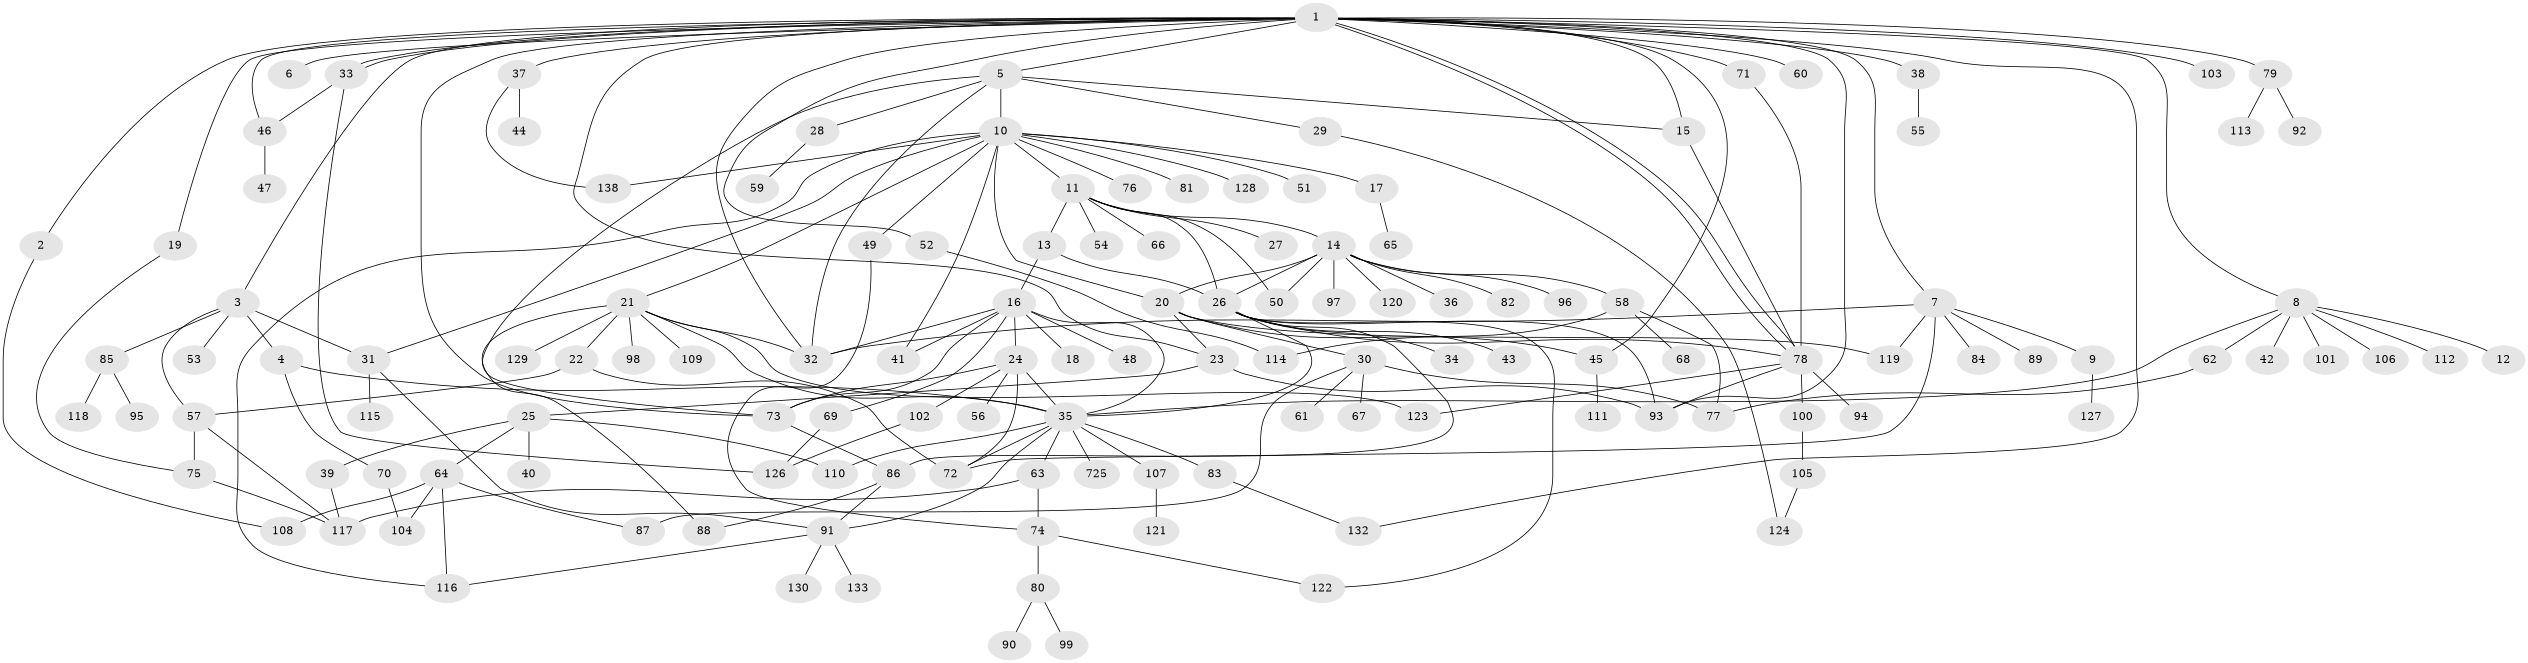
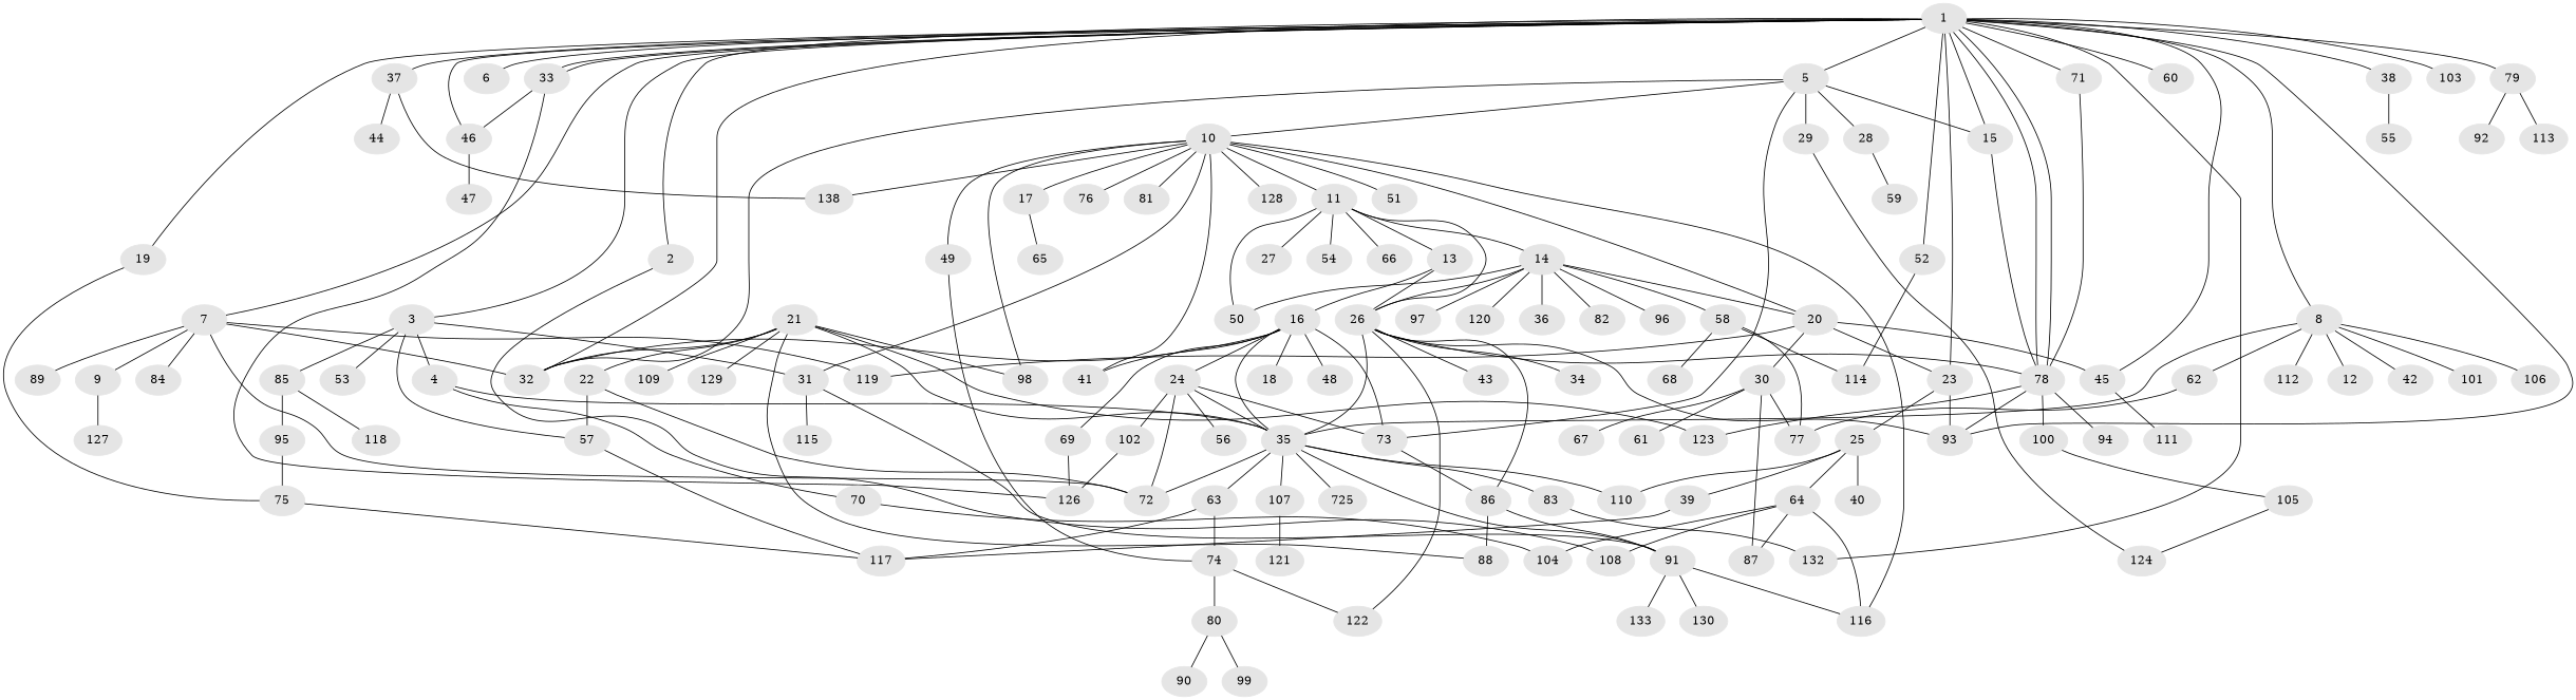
  graph {
    node [color=gray90 style=filled]
    1
    2
    3
    5
    6
    7
    8
    15
    19
    23
    32
    33
    37
    38
    45
    46
    52
    60
    71
    73
    78
    79
    93
    103
    132
    108
    4
    31
    53
    57
    85
    10
    28
    29
    9
    72
    84
    89
    119
    35
    12
    42
    62
    101
    106
    112
    75
    25
    126
    n50 [label=138]
    44
    55
    111
    47
    114
    86
    123
    94
    100
    92
    113
    70
    91
    115
    117
    95
    118
    110
    63
    83
    107
    n72 [label=725]
    104
    11
    17
    20
    21
    41
    49
    51
    76
    81
    116
    128
    59
    124
    127
    77
    13
    14
    26
    27
    50
    54
    66
    65
    30
    22
    88
    98
    109
    129
    74
    16
    36
    58
    82
    96
    97
    120
    34
    43
    122
    18
    24
    48
    69
    68
    56
    102
    61
    67
    87
    64
    39
    40
    130
    133
    121
    80
    90
    99
    105
    1 -- 2
    1 -- 3
    1 -- 5
    1 -- 6
    1 -- 7
    1 -- 8
    1 -- 15
    1 -- 19
    1 -- 23
    1 -- 32
    1 -- 33
    1 -- 33
    1 -- 37
    1 -- 38
    1 -- 45
    1 -- 46
    1 -- 52
    1 -- 60
    1 -- 71
-   1 -- 73
    1 -- 78
    1 -- 78
    1 -- 79
    1 -- 93
    1 -- 103
    1 -- 132
    2 -- 108
    3 -- 4
    3 -- 31
    3 -- 53
    3 -- 57
    3 -- 85
    5 -- 15
    5 -- 32
    5 -- 73
    5 -- 10
    5 -- 28
    5 -- 29
    7 -- 32
    7 -- 9
    7 -- 72
    7 -- 84
    7 -- 89
    7 -- 119
    8 -- 35
    8 -- 12
    8 -- 42
    8 -- 62
    8 -- 101
    8 -- 106
    8 -- 112
    15 -- 78
    19 -- 75
    23 -- 93
    23 -- 25
    33 -- 46
    33 -- 126
    37 -- n50
    37 -- 44
    38 -- 55
    45 -- 111
    46 -- 47
    52 -- 114
    71 -- 78
    73 -- 86
    78 -- 93
    78 -- 123
    78 -- 94
    78 -- 100
    79 -- 92
    79 -- 113
    4 -- 35
    4 -- 70
    31 -- 91
    31 -- 115
-   57 -- 75
+   95 -- 75
    57 -- 117
    85 -- 95
    85 -- 118
    10 -- 31
    10 -- n50
    10 -- 11
    10 -- 17
    10 -- 20
-   10 -- 21
+   10 -- 98
    10 -- 41
    10 -- 49
    10 -- 51
    10 -- 76
    10 -- 81
    10 -- 116
    10 -- 128
    28 -- 59
    29 -- 124
    9 -- 127
    35 -- 72
    35 -- 91
    35 -- 110
    35 -- 63
    35 -- 83
    35 -- 107
    35 -- n72
    62 -- 77
    75 -- 117
    25 -- 110
    25 -- 64
    25 -- 39
    25 -- 40
    86 -- 91
    86 -- 88
    100 -- 105
    70 -- 104
    91 -- 116
    91 -- 130
    91 -- 133
    63 -- 117
    63 -- 74
    83 -- 132
    107 -- 121
    11 -- 13
    11 -- 14
    11 -- 26
    11 -- 27
    11 -- 50
    11 -- 54
    11 -- 66
    17 -- 65
    20 -- 23
    20 -- 45
    20 -- 119
    20 -- 30
    21 -- 32
    21 -- 35
    21 -- 123
    21 -- 22
    21 -- 88
    21 -- 98
    21 -- 109
    21 -- 129
    49 -- 74
    13 -- 26
    13 -- 16
    14 -- 20
    14 -- 26
    14 -- 50
    14 -- 36
    14 -- 58
    14 -- 82
    14 -- 96
    14 -- 97
    14 -- 120
    26 -- 78
    26 -- 93
    26 -- 35
    26 -- 86
    26 -- 34
    26 -- 43
    26 -- 122
    30 -- 77
    30 -- 61
    30 -- 67
    30 -- 87
    22 -- 57
    22 -- 72
    74 -- 122
    74 -- 80
    16 -- 32
    16 -- 73
    16 -- 35
    16 -- 41
    16 -- 18
    16 -- 24
    16 -- 48
    16 -- 69
    58 -- 114
    58 -- 77
    58 -- 68
    24 -- 73
    24 -- 72
    24 -- 35
    24 -- 56
    24 -- 102
    69 -- 126
    102 -- 126
    64 -- 108
    64 -- 104
    64 -- 116
    64 -- 87
    39 -- 117
    80 -- 90
    80 -- 99
    105 -- 124
  }
